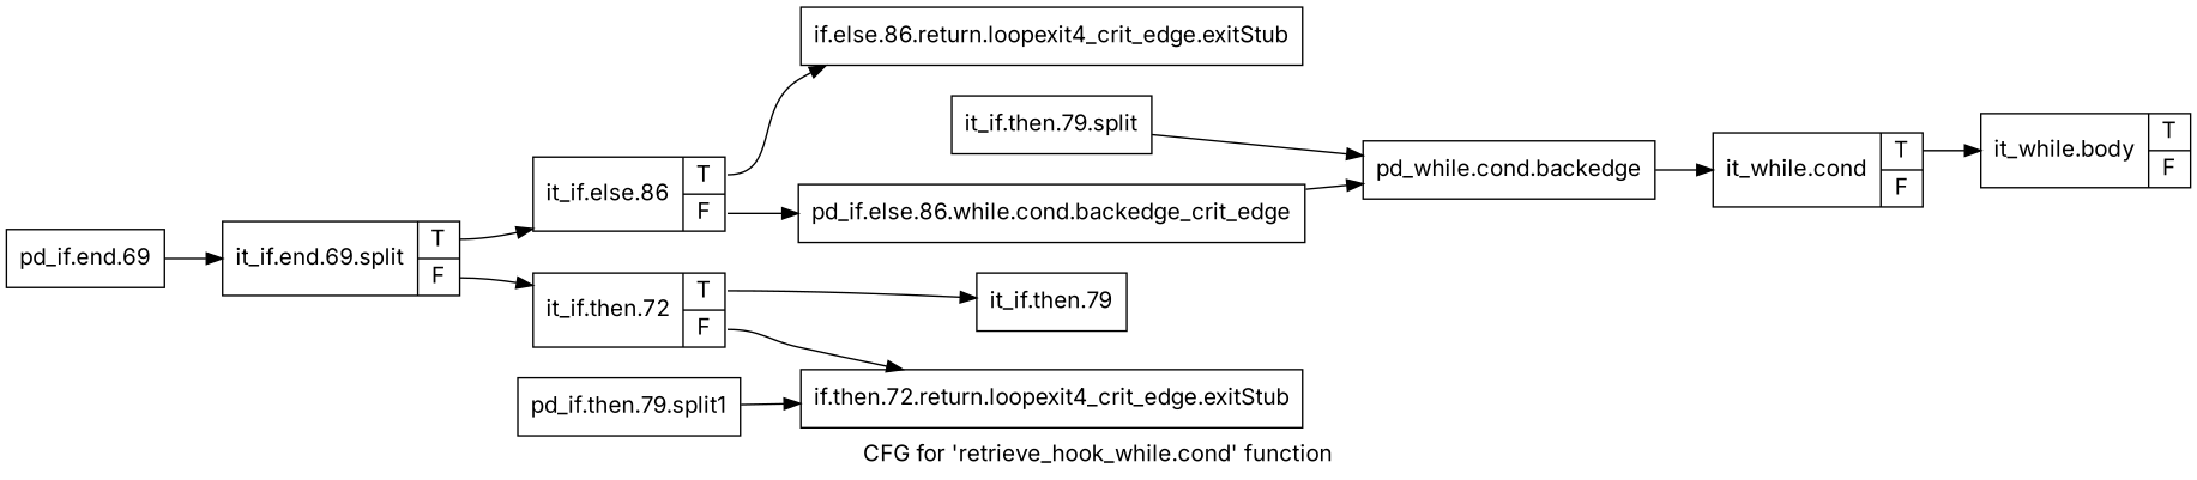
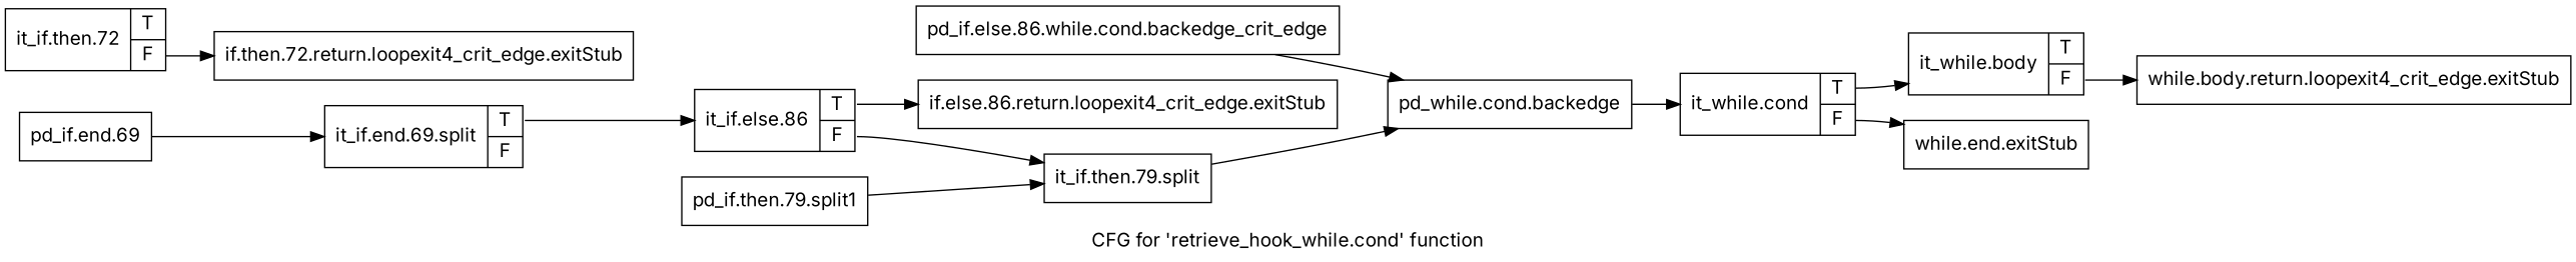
  digraph {
    fontname=Inter
    label="CFG for 'retrieve_hook_while.cond' function"
    rankdir=LR
    node [fontname=Inter shape=record]
    edge [fontname=Inter]
    n1 [label="{it_while.cond|{<s0>T|<s1>F}}"]
+   n2 [label="{while.end.exitStub}"]
    n3 [label="{it_while.body|{<s0>T|<s1>F}}"]
+   n4 [label="{while.body.return.loopexit4_crit_edge.exitStub}"]
    n5 [label="{if.then.72.return.loopexit4_crit_edge.exitStub}"]
    n6 [label="{if.else.86.return.loopexit4_crit_edge.exitStub}"]
    n7 [label="{pd_if.end.69}"]
    n8 [label="{it_if.end.69.split|{<s0>T|<s1>F}}"]
    n9 [label="{it_if.else.86|{<s0>T|<s1>F}}"]
    n10 [label="{it_if.then.72|{<s0>T|<s1>F}}"]
    n11 [label="{pd_if.else.86.while.cond.backedge_crit_edge}"]
-   n12 [label="{it_if.then.79}"]
    n13 [label="{pd_while.cond.backedge}"]
    n14 [label="{pd_if.then.79.split1}"]
    n15 [label="{it_if.then.79.split}"]
+   n1 -> n2 [tailport=s1]
    n1 -> n3 [tailport=s0]
+   n3 -> n4 [tailport=s1]
    n7 -> n8
    n8 -> n9 [tailport=s0]
-   n8 -> n10 [tailport=s1]
    n9 -> n6 [tailport=s0]
-   n9 -> n11 [tailport=s1]
+   n9 -> n15 [tailport=s1]
    n10 -> n5 [tailport=s1]
-   n10 -> n12 [tailport=s0]
    n11 -> n13
    n13 -> n1
-   n14 -> n5
+   n14 -> n15
    n15 -> n13
  }
